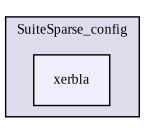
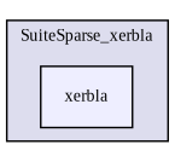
  digraph {
    compound=true
    rankdir=LR
    fontname="Liberation Serif"
    n1 [fillcolor="#eeeeff" fontname="Liberation Serif" fontsize=10 label=xerbla pencolor=black shape=box style=filled]
    subgraph cluster_1 {
      bgcolor="#ddddee"
      fontsize=10
-     label=SuiteSparse_config
+     label=SuiteSparse_xerbla
      pencolor=black
      n1
    }
  }
